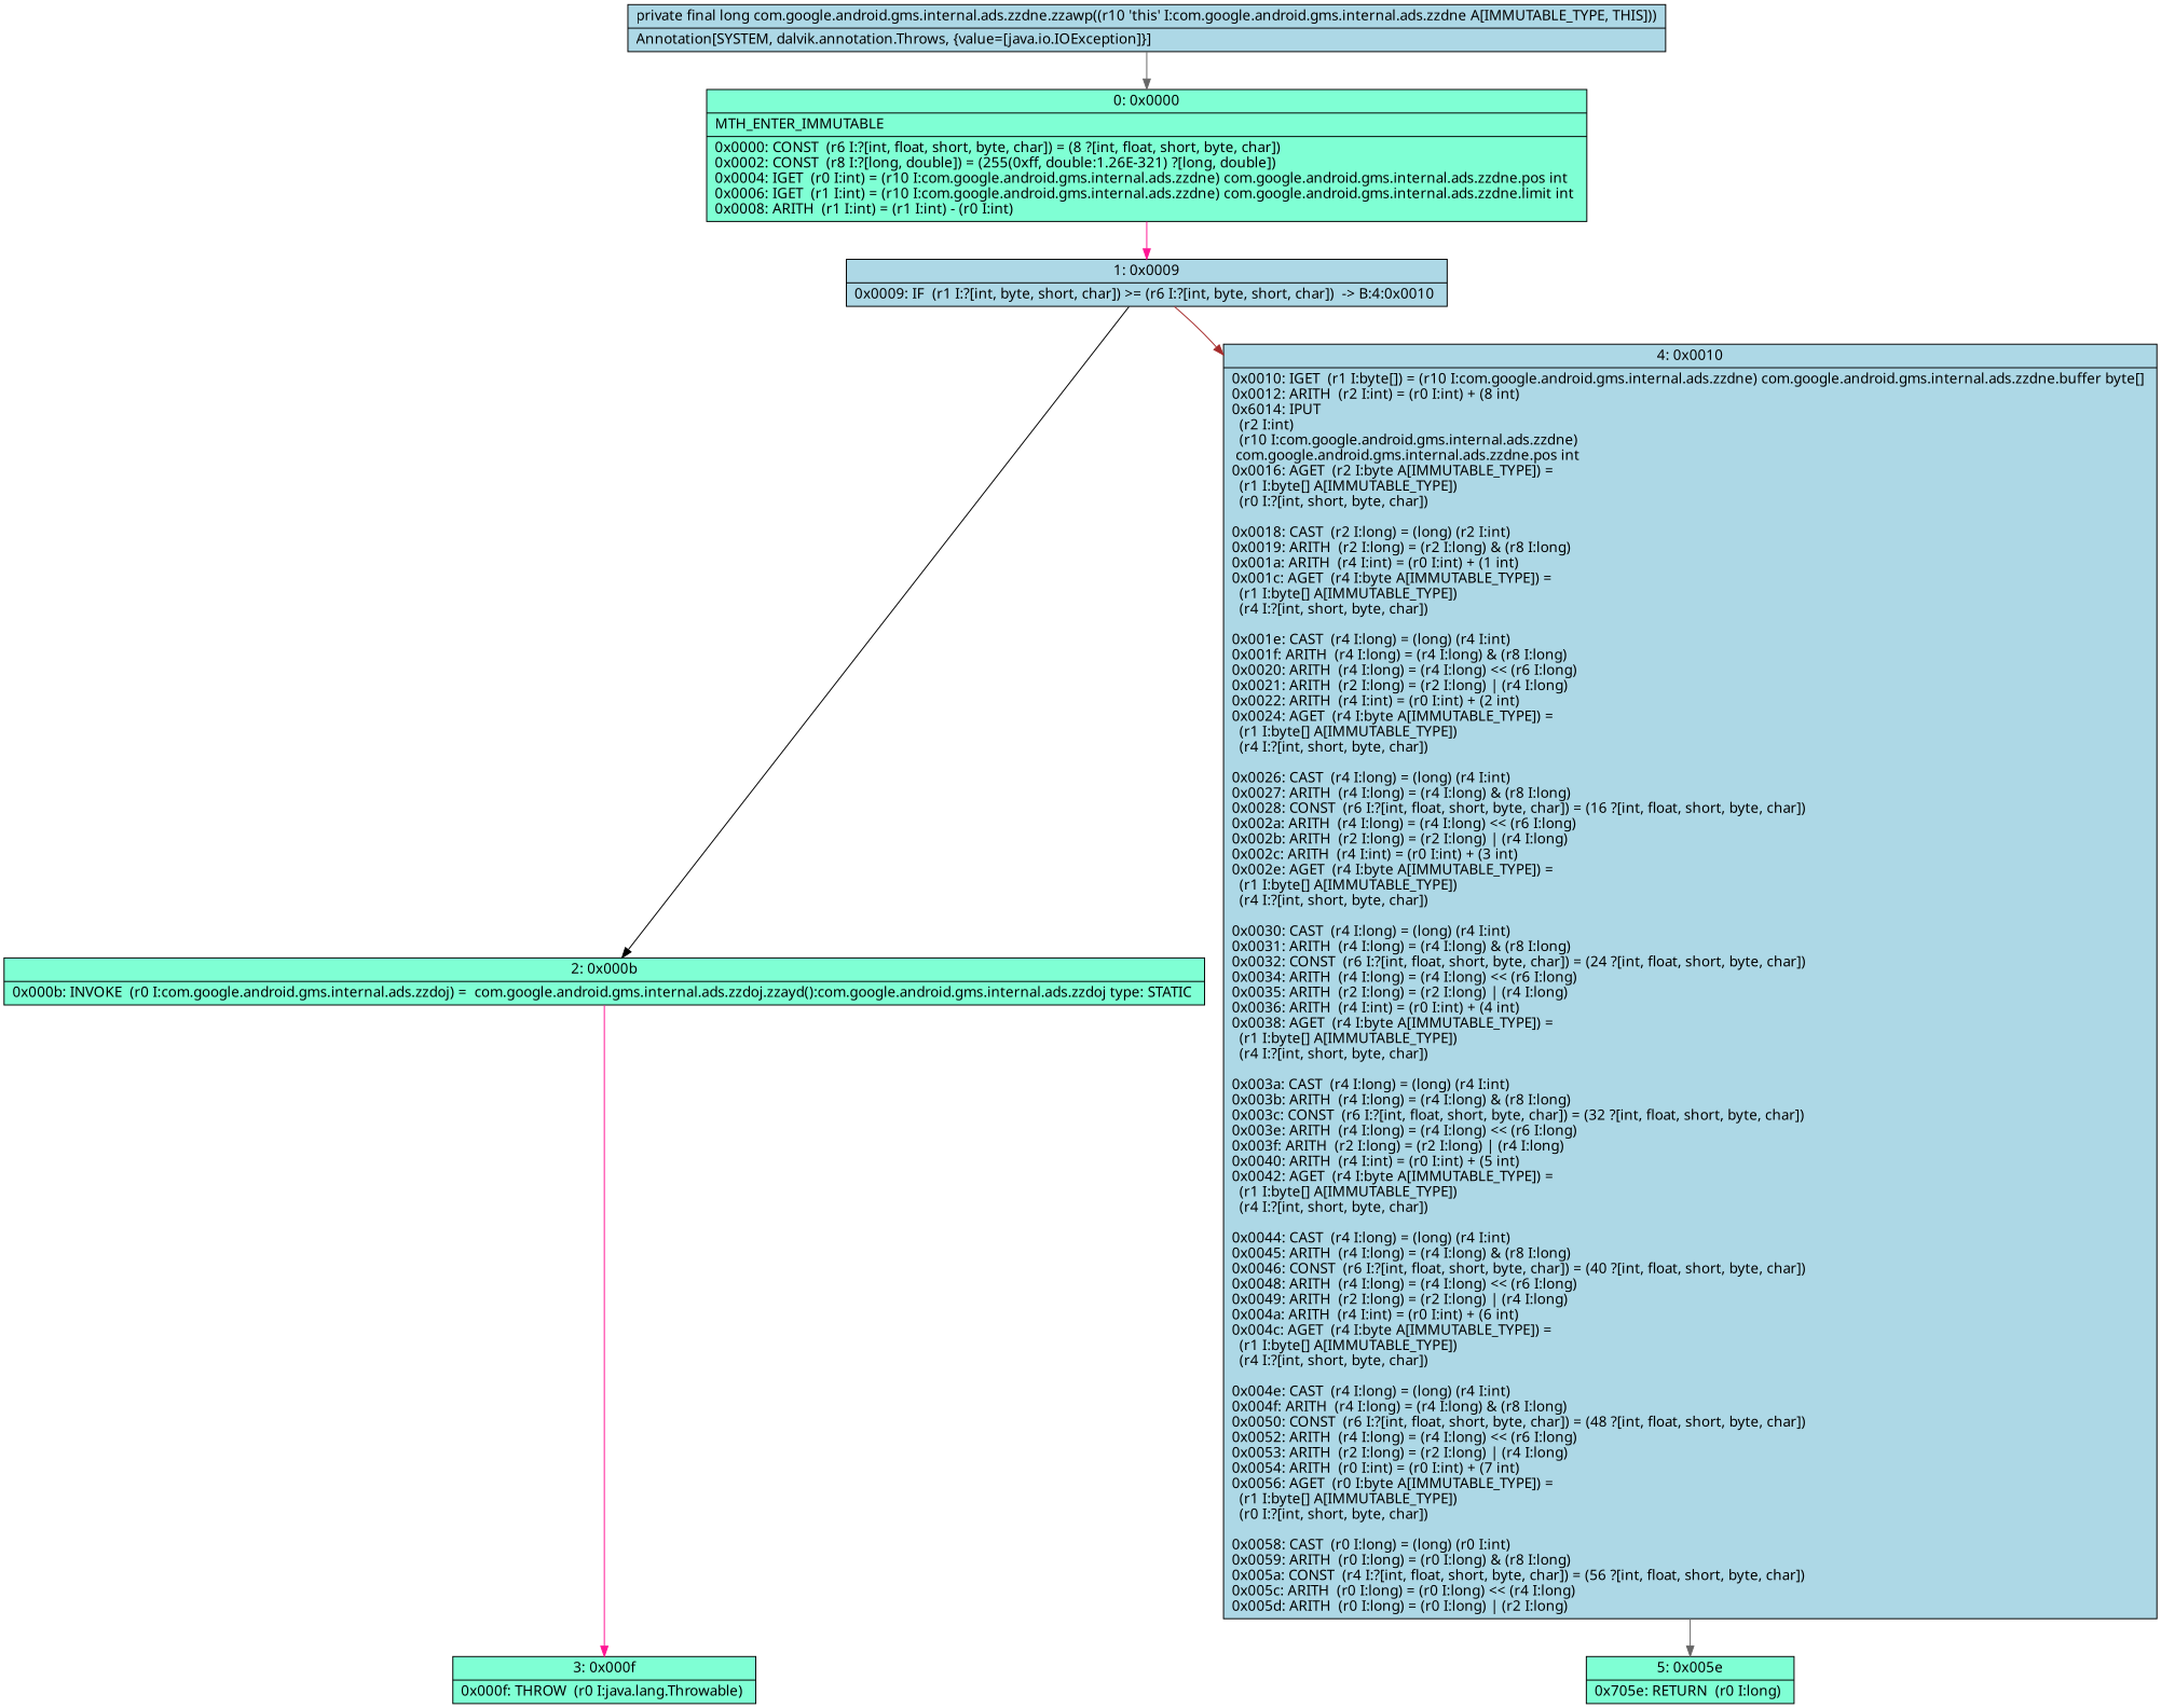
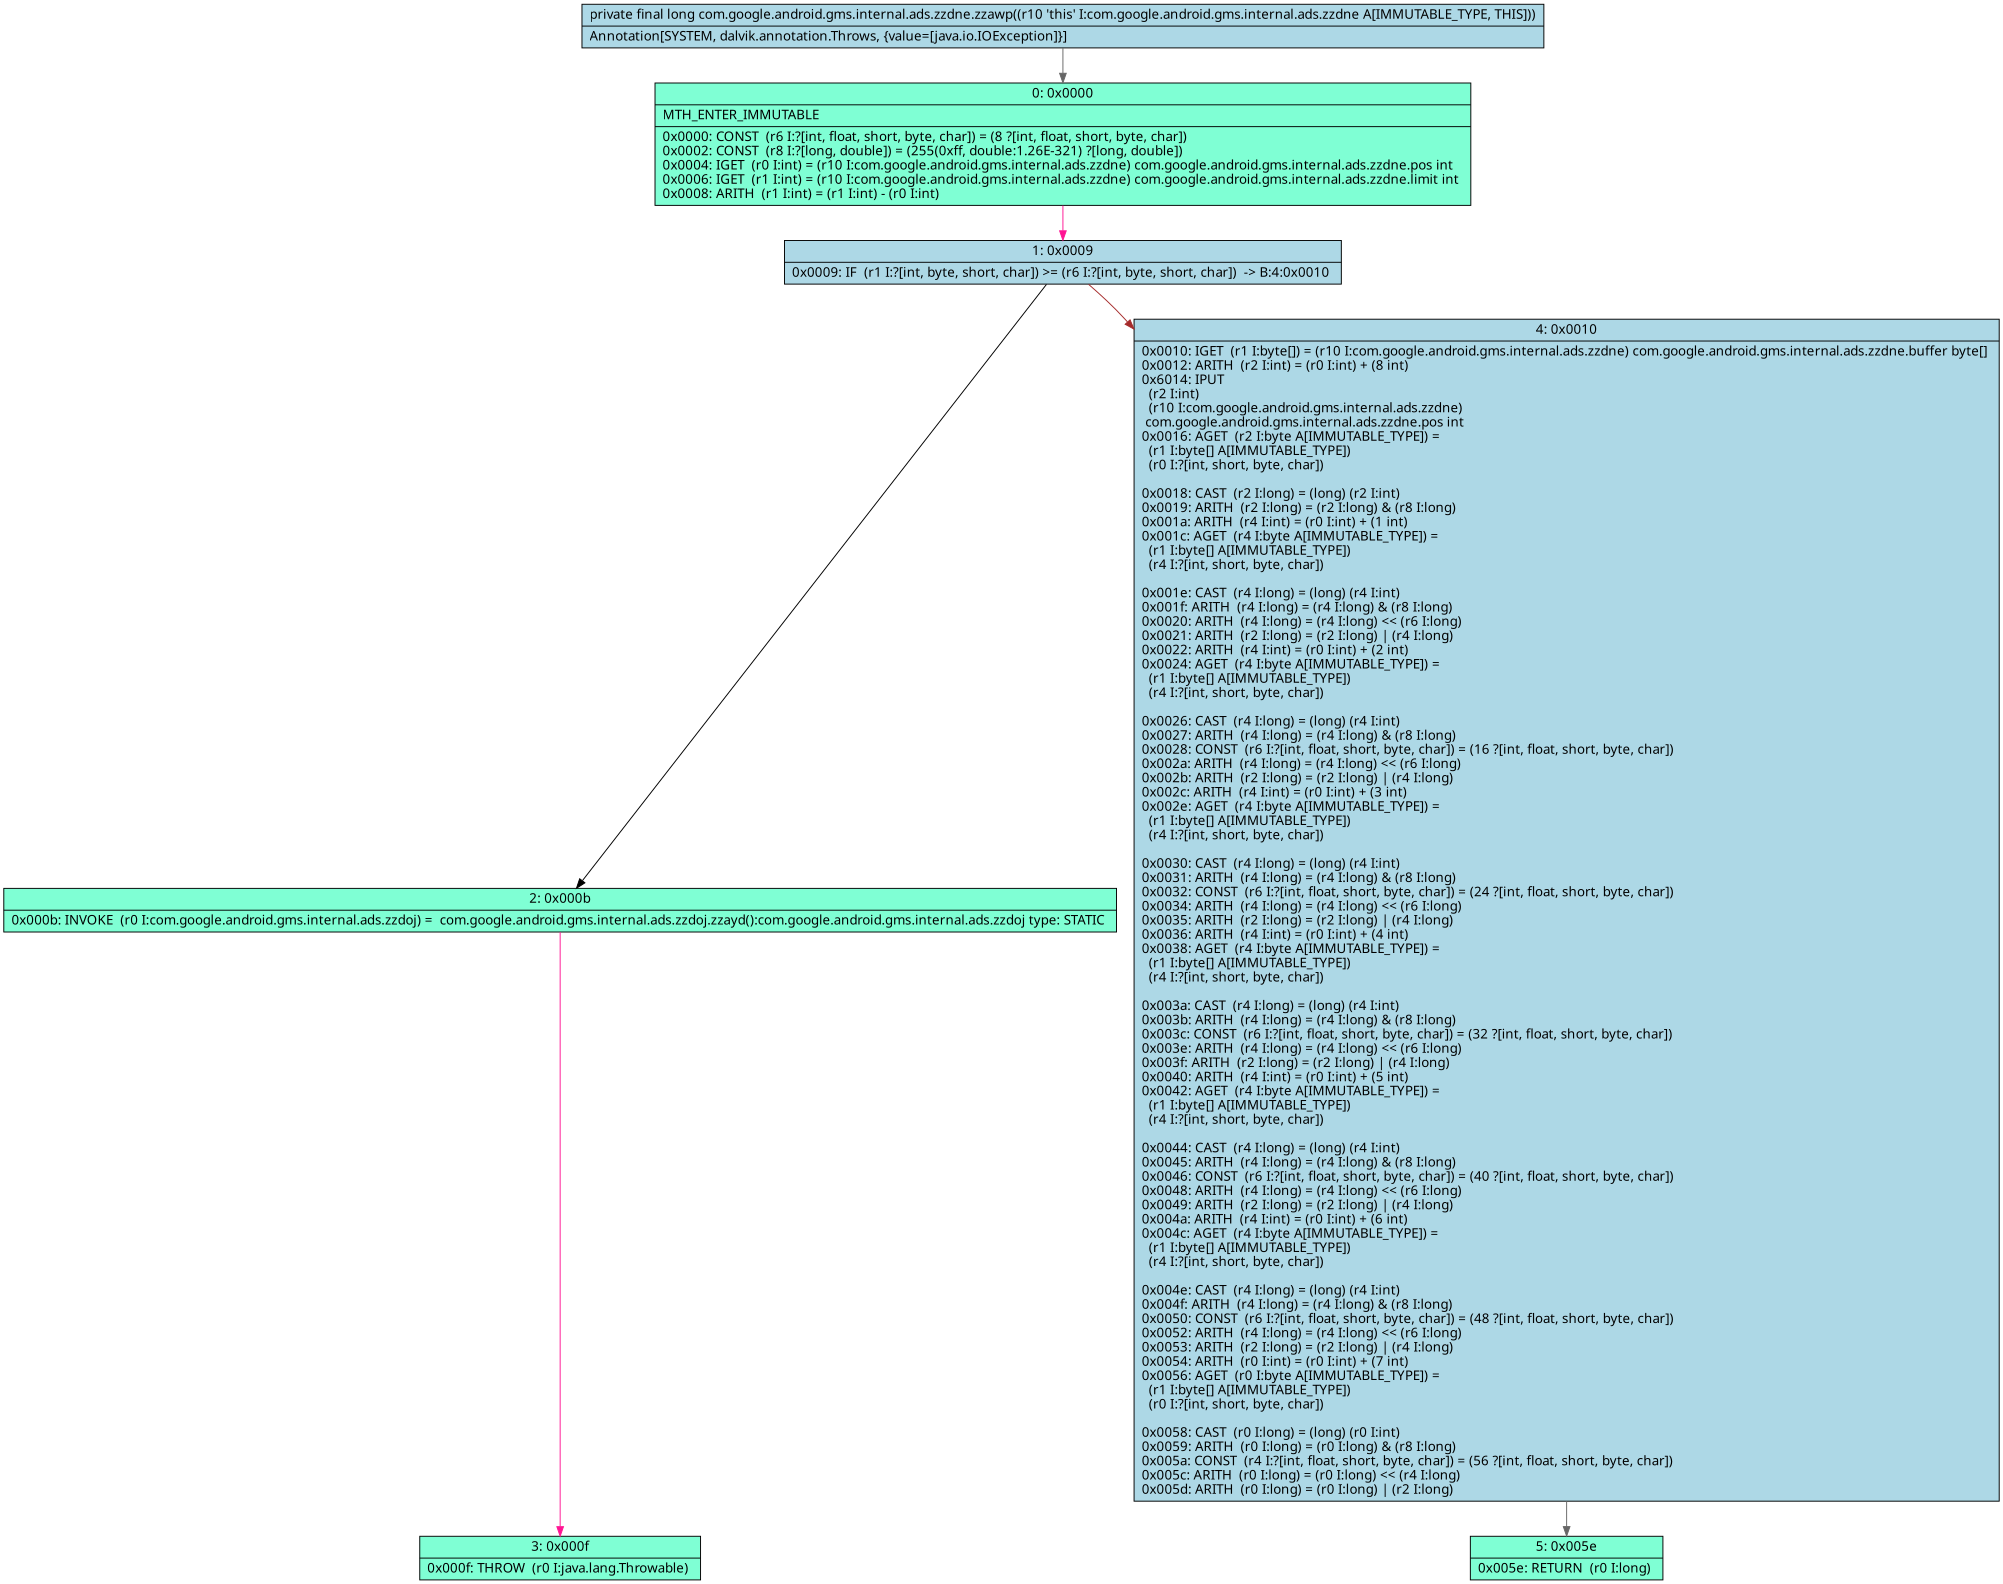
  digraph {
    fontname="Noto Sans"
    node [fillcolor=aquamarine fontname="Noto Sans" shape=record style=filled]
    edge [color=deeppink fontname="Noto Sans" style=solid]
    n1 [label="{0\:\ 0x0000|MTH_ENTER_IMMUTABLE\l|0x0000: CONST  (r6 I:?[int, float, short, byte, char]) = (8 ?[int, float, short, byte, char]) \l0x0002: CONST  (r8 I:?[long, double]) = (255(0xff, double:1.26E\-321) ?[long, double]) \l0x0004: IGET  (r0 I:int) = (r10 I:com.google.android.gms.internal.ads.zzdne) com.google.android.gms.internal.ads.zzdne.pos int \l0x0006: IGET  (r1 I:int) = (r10 I:com.google.android.gms.internal.ads.zzdne) com.google.android.gms.internal.ads.zzdne.limit int \l0x0008: ARITH  (r1 I:int) = (r1 I:int) \- (r0 I:int) \l}"]
    n2 [fillcolor=lightblue label="{1\:\ 0x0009|0x0009: IF  (r1 I:?[int, byte, short, char]) \>= (r6 I:?[int, byte, short, char])  \-\> B:4:0x0010 \l}"]
    n3 [label="{2\:\ 0x000b|0x000b: INVOKE  (r0 I:com.google.android.gms.internal.ads.zzdoj) =  com.google.android.gms.internal.ads.zzdoj.zzayd():com.google.android.gms.internal.ads.zzdoj type: STATIC \l}"]
    n4 [fillcolor=lightblue label="{4\:\ 0x0010|0x0010: IGET  (r1 I:byte[]) = (r10 I:com.google.android.gms.internal.ads.zzdne) com.google.android.gms.internal.ads.zzdne.buffer byte[] \l0x0012: ARITH  (r2 I:int) = (r0 I:int) + (8 int) \l0x6014: IPUT  \l  (r2 I:int)\l  (r10 I:com.google.android.gms.internal.ads.zzdne)\l com.google.android.gms.internal.ads.zzdne.pos int \l0x0016: AGET  (r2 I:byte A[IMMUTABLE_TYPE]) = \l  (r1 I:byte[] A[IMMUTABLE_TYPE])\l  (r0 I:?[int, short, byte, char])\l \l0x0018: CAST  (r2 I:long) = (long) (r2 I:int) \l0x0019: ARITH  (r2 I:long) = (r2 I:long) & (r8 I:long) \l0x001a: ARITH  (r4 I:int) = (r0 I:int) + (1 int) \l0x001c: AGET  (r4 I:byte A[IMMUTABLE_TYPE]) = \l  (r1 I:byte[] A[IMMUTABLE_TYPE])\l  (r4 I:?[int, short, byte, char])\l \l0x001e: CAST  (r4 I:long) = (long) (r4 I:int) \l0x001f: ARITH  (r4 I:long) = (r4 I:long) & (r8 I:long) \l0x0020: ARITH  (r4 I:long) = (r4 I:long) \<\< (r6 I:long) \l0x0021: ARITH  (r2 I:long) = (r2 I:long) \| (r4 I:long) \l0x0022: ARITH  (r4 I:int) = (r0 I:int) + (2 int) \l0x0024: AGET  (r4 I:byte A[IMMUTABLE_TYPE]) = \l  (r1 I:byte[] A[IMMUTABLE_TYPE])\l  (r4 I:?[int, short, byte, char])\l \l0x0026: CAST  (r4 I:long) = (long) (r4 I:int) \l0x0027: ARITH  (r4 I:long) = (r4 I:long) & (r8 I:long) \l0x0028: CONST  (r6 I:?[int, float, short, byte, char]) = (16 ?[int, float, short, byte, char]) \l0x002a: ARITH  (r4 I:long) = (r4 I:long) \<\< (r6 I:long) \l0x002b: ARITH  (r2 I:long) = (r2 I:long) \| (r4 I:long) \l0x002c: ARITH  (r4 I:int) = (r0 I:int) + (3 int) \l0x002e: AGET  (r4 I:byte A[IMMUTABLE_TYPE]) = \l  (r1 I:byte[] A[IMMUTABLE_TYPE])\l  (r4 I:?[int, short, byte, char])\l \l0x0030: CAST  (r4 I:long) = (long) (r4 I:int) \l0x0031: ARITH  (r4 I:long) = (r4 I:long) & (r8 I:long) \l0x0032: CONST  (r6 I:?[int, float, short, byte, char]) = (24 ?[int, float, short, byte, char]) \l0x0034: ARITH  (r4 I:long) = (r4 I:long) \<\< (r6 I:long) \l0x0035: ARITH  (r2 I:long) = (r2 I:long) \| (r4 I:long) \l0x0036: ARITH  (r4 I:int) = (r0 I:int) + (4 int) \l0x0038: AGET  (r4 I:byte A[IMMUTABLE_TYPE]) = \l  (r1 I:byte[] A[IMMUTABLE_TYPE])\l  (r4 I:?[int, short, byte, char])\l \l0x003a: CAST  (r4 I:long) = (long) (r4 I:int) \l0x003b: ARITH  (r4 I:long) = (r4 I:long) & (r8 I:long) \l0x003c: CONST  (r6 I:?[int, float, short, byte, char]) = (32 ?[int, float, short, byte, char]) \l0x003e: ARITH  (r4 I:long) = (r4 I:long) \<\< (r6 I:long) \l0x003f: ARITH  (r2 I:long) = (r2 I:long) \| (r4 I:long) \l0x0040: ARITH  (r4 I:int) = (r0 I:int) + (5 int) \l0x0042: AGET  (r4 I:byte A[IMMUTABLE_TYPE]) = \l  (r1 I:byte[] A[IMMUTABLE_TYPE])\l  (r4 I:?[int, short, byte, char])\l \l0x0044: CAST  (r4 I:long) = (long) (r4 I:int) \l0x0045: ARITH  (r4 I:long) = (r4 I:long) & (r8 I:long) \l0x0046: CONST  (r6 I:?[int, float, short, byte, char]) = (40 ?[int, float, short, byte, char]) \l0x0048: ARITH  (r4 I:long) = (r4 I:long) \<\< (r6 I:long) \l0x0049: ARITH  (r2 I:long) = (r2 I:long) \| (r4 I:long) \l0x004a: ARITH  (r4 I:int) = (r0 I:int) + (6 int) \l0x004c: AGET  (r4 I:byte A[IMMUTABLE_TYPE]) = \l  (r1 I:byte[] A[IMMUTABLE_TYPE])\l  (r4 I:?[int, short, byte, char])\l \l0x004e: CAST  (r4 I:long) = (long) (r4 I:int) \l0x004f: ARITH  (r4 I:long) = (r4 I:long) & (r8 I:long) \l0x0050: CONST  (r6 I:?[int, float, short, byte, char]) = (48 ?[int, float, short, byte, char]) \l0x0052: ARITH  (r4 I:long) = (r4 I:long) \<\< (r6 I:long) \l0x0053: ARITH  (r2 I:long) = (r2 I:long) \| (r4 I:long) \l0x0054: ARITH  (r0 I:int) = (r0 I:int) + (7 int) \l0x0056: AGET  (r0 I:byte A[IMMUTABLE_TYPE]) = \l  (r1 I:byte[] A[IMMUTABLE_TYPE])\l  (r0 I:?[int, short, byte, char])\l \l0x0058: CAST  (r0 I:long) = (long) (r0 I:int) \l0x0059: ARITH  (r0 I:long) = (r0 I:long) & (r8 I:long) \l0x005a: CONST  (r4 I:?[int, float, short, byte, char]) = (56 ?[int, float, short, byte, char]) \l0x005c: ARITH  (r0 I:long) = (r0 I:long) \<\< (r4 I:long) \l0x005d: ARITH  (r0 I:long) = (r0 I:long) \| (r2 I:long) \l}"]
    n5 [label="{3\:\ 0x000f|0x000f: THROW  (r0 I:java.lang.Throwable) \l}"]
-   n6 [label="{5\:\ 0x005e|0x705e: RETURN  (r0 I:long) \l}"]
+   n6 [label="{5\:\ 0x005e|0x005e: RETURN  (r0 I:long) \l}"]
    n7 [fillcolor=lightblue label="{private final long com.google.android.gms.internal.ads.zzdne.zzawp((r10 'this' I:com.google.android.gms.internal.ads.zzdne A[IMMUTABLE_TYPE, THIS]))  | Annotation[SYSTEM, dalvik.annotation.Throws, \{value=[java.io.IOException]\}]\l}"]
    n1 -> n2
    n2 -> n3 [color=black]
    n2 -> n4 [color=brown]
    n3 -> n5
    n4 -> n6 [color=gray40]
    n7 -> n1 [color=gray40]
  }
